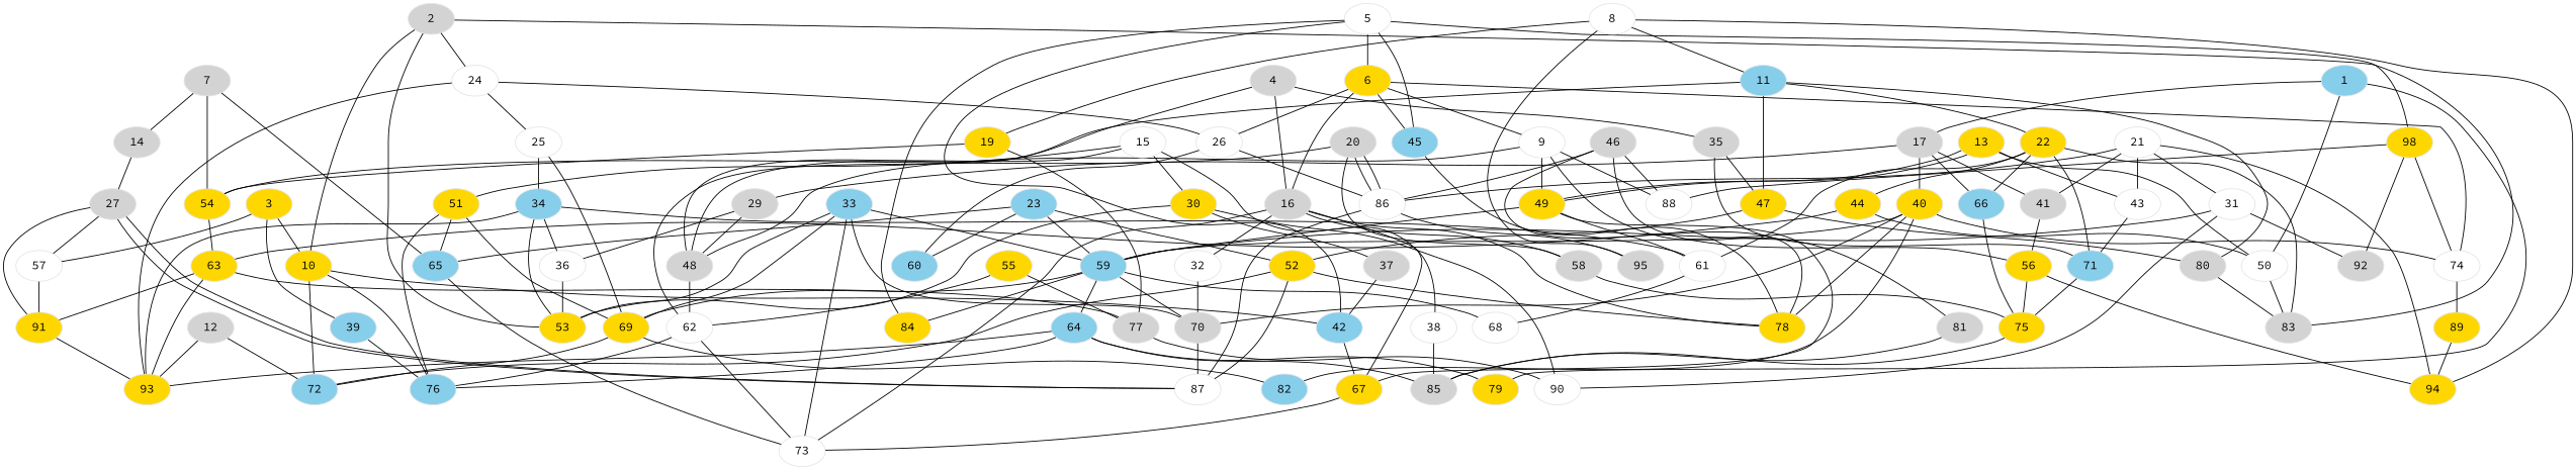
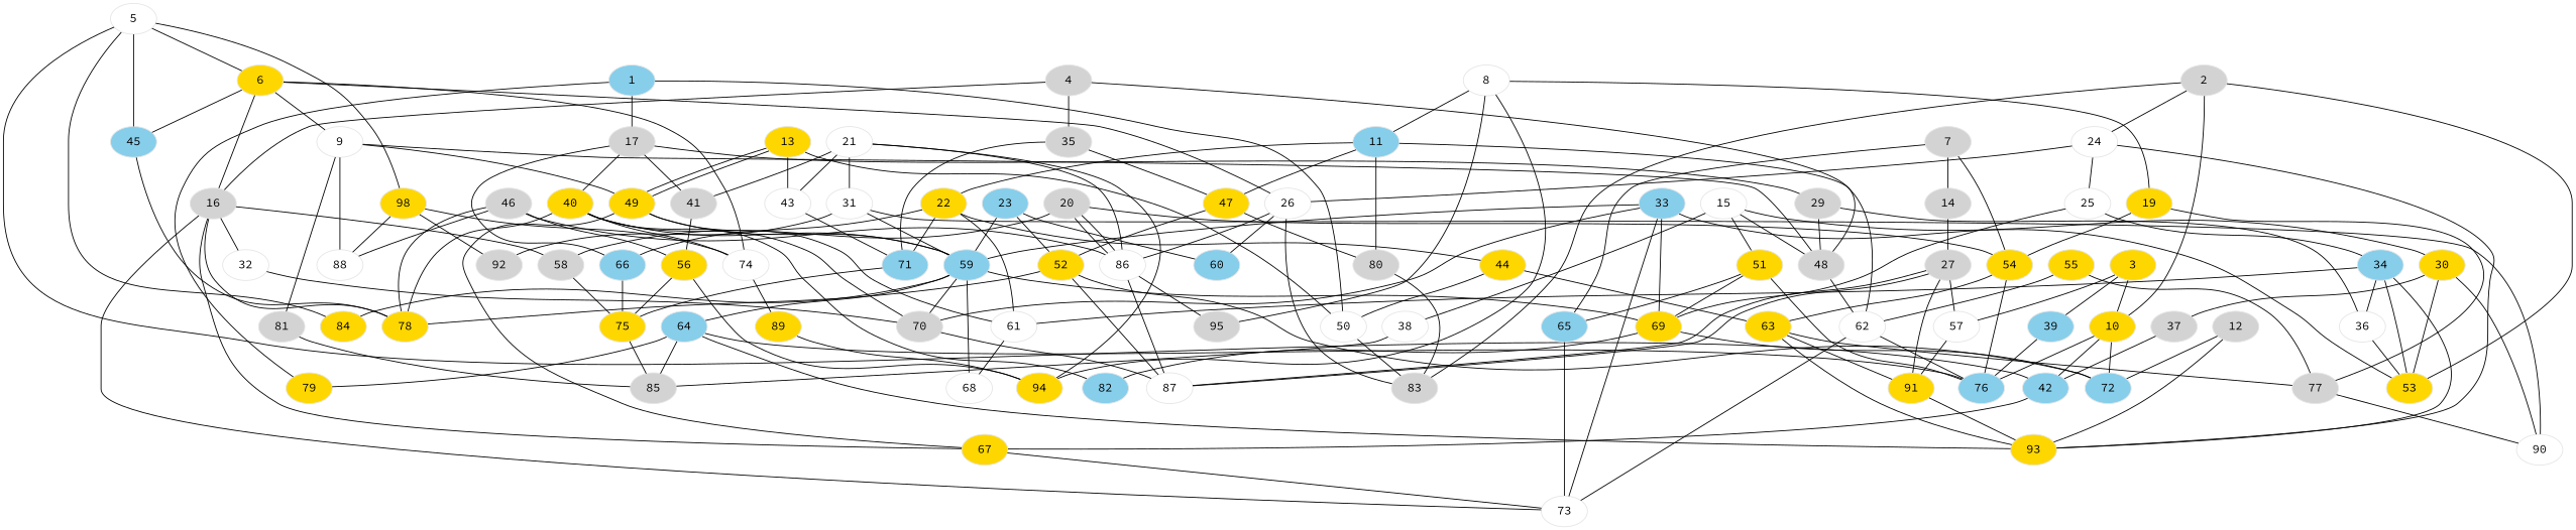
  graph {
    fontname="Source Code Pro"
    node [color=gray90 fillcolor=gold fontname="Source Code Pro" style=filled]
    edge [fontname="Source Code Pro"]
    1 [fillcolor=skyblue]
    17 [fillcolor=lightgrey]
    50 [fillcolor=white]
    79
    29 [fillcolor=lightgrey]
    40
    41 [fillcolor=lightgrey]
    66 [fillcolor=skyblue]
    83 [fillcolor=lightgrey]
    2 [fillcolor=lightgrey]
    10
    24 [fillcolor=white]
    53
    42 [fillcolor=skyblue]
    72 [fillcolor=skyblue]
    76 [fillcolor=skyblue]
    26 [fillcolor=white]
    93
    25 [fillcolor=white]
    3
    39 [fillcolor=skyblue]
    57 [fillcolor=white]
    91
    4 [fillcolor=lightgrey]
    16 [fillcolor=lightgrey]
    35 [fillcolor=lightgrey]
    48 [fillcolor=lightgrey]
    32 [fillcolor=white]
    58 [fillcolor=lightgrey]
    67
    73 [fillcolor=white]
    78
    47
    71 [fillcolor=skyblue]
    62 [fillcolor=white]
    5 [fillcolor=white]
    6
    n38 [label=98]
    45 [fillcolor=skyblue]
    84
    9 [fillcolor=white]
    74 [fillcolor=white]
    88 [fillcolor=white]
    92 [fillcolor=lightgrey]
    49
    81 [fillcolor=lightgrey]
    86 [fillcolor=white]
    60 [fillcolor=skyblue]
    89
    7 [fillcolor=lightgrey]
    14 [fillcolor=lightgrey]
    54
    65 [fillcolor=skyblue]
    27 [fillcolor=lightgrey]
    63
    8 [fillcolor=white]
    11 [fillcolor=skyblue]
    19
    94
    95 [fillcolor=lightgrey]
    22
    80 [fillcolor=lightgrey]
    77 [fillcolor=lightgrey]
    61 [fillcolor=white]
    59 [fillcolor=skyblue]
    85 [fillcolor=lightgrey]
    44
    52
    12 [fillcolor=lightgrey]
    13
    43 [fillcolor=white]
    87 [fillcolor=white]
    15 [fillcolor=white]
    30
    38 [fillcolor=white]
    51
    37 [fillcolor=lightgrey]
    90 [fillcolor=white]
    69
    82 [fillcolor=skyblue]
    70 [fillcolor=lightgrey]
    75
    36 [fillcolor=white]
    56
    68 [fillcolor=white]
    20 [fillcolor=lightgrey]
    21 [fillcolor=white]
    31 [fillcolor=white]
    23 [fillcolor=skyblue]
    64 [fillcolor=skyblue]
    34 [fillcolor=skyblue]
    33 [fillcolor=skyblue]
    46 [fillcolor=lightgrey]
    55
    1 -- 17
    1 -- 50
    1 -- 79
    17 -- 29
    17 -- 40
    17 -- 41
    17 -- 66
    50 -- 83
    29 -- 48
    29 -- 36
    40 -- 78
    40 -- 74
    40 -- 59
    40 -- 82
    40 -- 70
    41 -- 56
    66 -- 75
    2 -- 83
    2 -- 10
    2 -- 24
    2 -- 53
    10 -- 42
    10 -- 72
    10 -- 76
    24 -- 26
    24 -- 93
    24 -- 25
    42 -- 67
    26 -- 86
    26 -- 60
    25 -- 69
    25 -- 34
    3 -- 10
    3 -- 39
    3 -- 57
    39 -- 76
    57 -- 91
    91 -- 93
    4 -- 16
    4 -- 35
    4 -- 48
    16 -- 32
    16 -- 58
    16 -- 67
    16 -- 73
    16 -- 78
    35 -- 47
    35 -- 71
    48 -- 62
    32 -- 70
    58 -- 75
    67 -- 73
    47 -- 80
    47 -- 52
    71 -- 75
    62 -- 76
    62 -- 73
    5 -- 42
    5 -- 6
    5 -- n38
    5 -- 45
    5 -- 84
    6 -- 26
    6 -- 16
    6 -- 45
    6 -- 9
    6 -- 74
    n38 -- 74
    n38 -- 88
    n38 -- 92
    45 -- 78
    9 -- 48
    9 -- 88
    9 -- 49
    9 -- 81
    74 -- 89
    49 -- 67
    49 -- 61
    49 -- 59
    81 -- 85
    86 -- 95
    86 -- 87
    89 -- 94
    7 -- 14
    7 -- 54
    7 -- 65
    14 -- 27
+   54 -- 76
    54 -- 63
    65 -- 73
    27 -- 57
    27 -- 91
    27 -- 87
    27 -- 87
    63 -- 93
    63 -- 91
    63 -- 77
    8 -- 11
    8 -- 19
    8 -- 94
    8 -- 95
    11 -- 47
    11 -- 62
    11 -- 22
    11 -- 80
    19 -- 54
    19 -- 77
    22 -- 66
-   22 -- 83
+   26 -- 83
    22 -- 71
    22 -- 61
    22 -- 44
    80 -- 83
    77 -- 90
    61 -- 68
    59 -- 84
    59 -- 69
    59 -- 70
    59 -- 68
    59 -- 64
    44 -- 50
    44 -- 63
    52 -- 72
    52 -- 78
    52 -- 87
    12 -- 72
    12 -- 93
    13 -- 50
    13 -- 49
    13 -- 49
    13 -- 43
    43 -- 71
    15 -- 48
    15 -- 30
    15 -- 38
    15 -- 51
    30 -- 53
    30 -- 37
    30 -- 90
    38 -- 85
    51 -- 76
    51 -- 65
    51 -- 69
    37 -- 42
    69 -- 72
    69 -- 82
    70 -- 87
    75 -- 85
    36 -- 53
    56 -- 94
    56 -- 75
    20 -- 58
    20 -- 86
    20 -- 86
    20 -- 54
    21 -- 41
    21 -- 86
    21 -- 94
    21 -- 43
    21 -- 31
    31 -- 92
    31 -- 59
    31 -- 90
    23 -- 60
-   23 -- 65
    23 -- 59
    23 -- 52
    64 -- 79
    64 -- 76
    64 -- 93
    64 -- 85
    34 -- 53
    34 -- 93
    34 -- 61
    34 -- 36
    33 -- 53
    33 -- 73
    33 -- 59
    33 -- 69
    33 -- 70
    46 -- 78
    46 -- 88
    46 -- 86
    46 -- 56
    55 -- 62
    55 -- 77
  }
